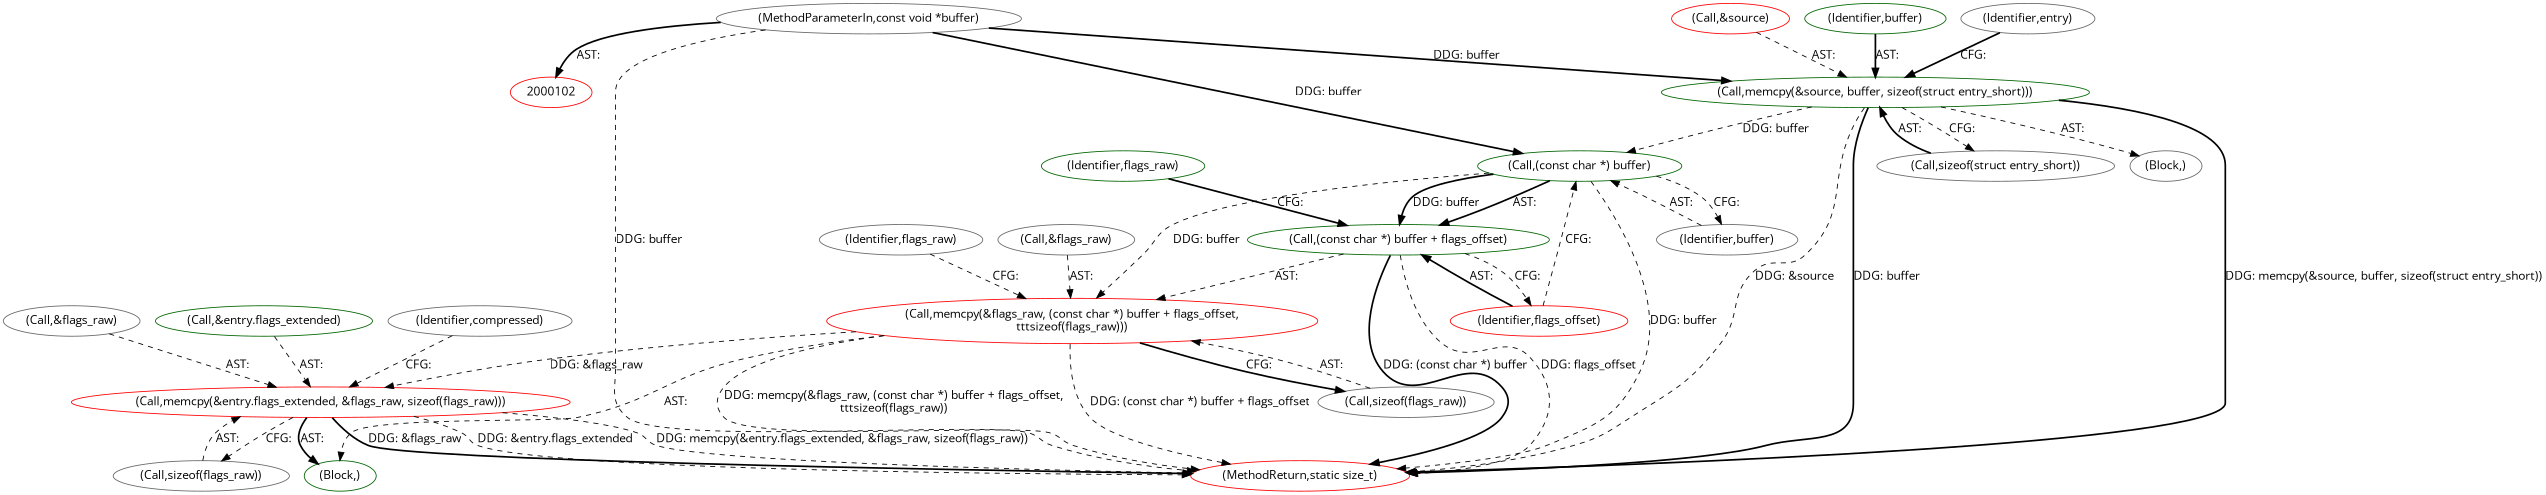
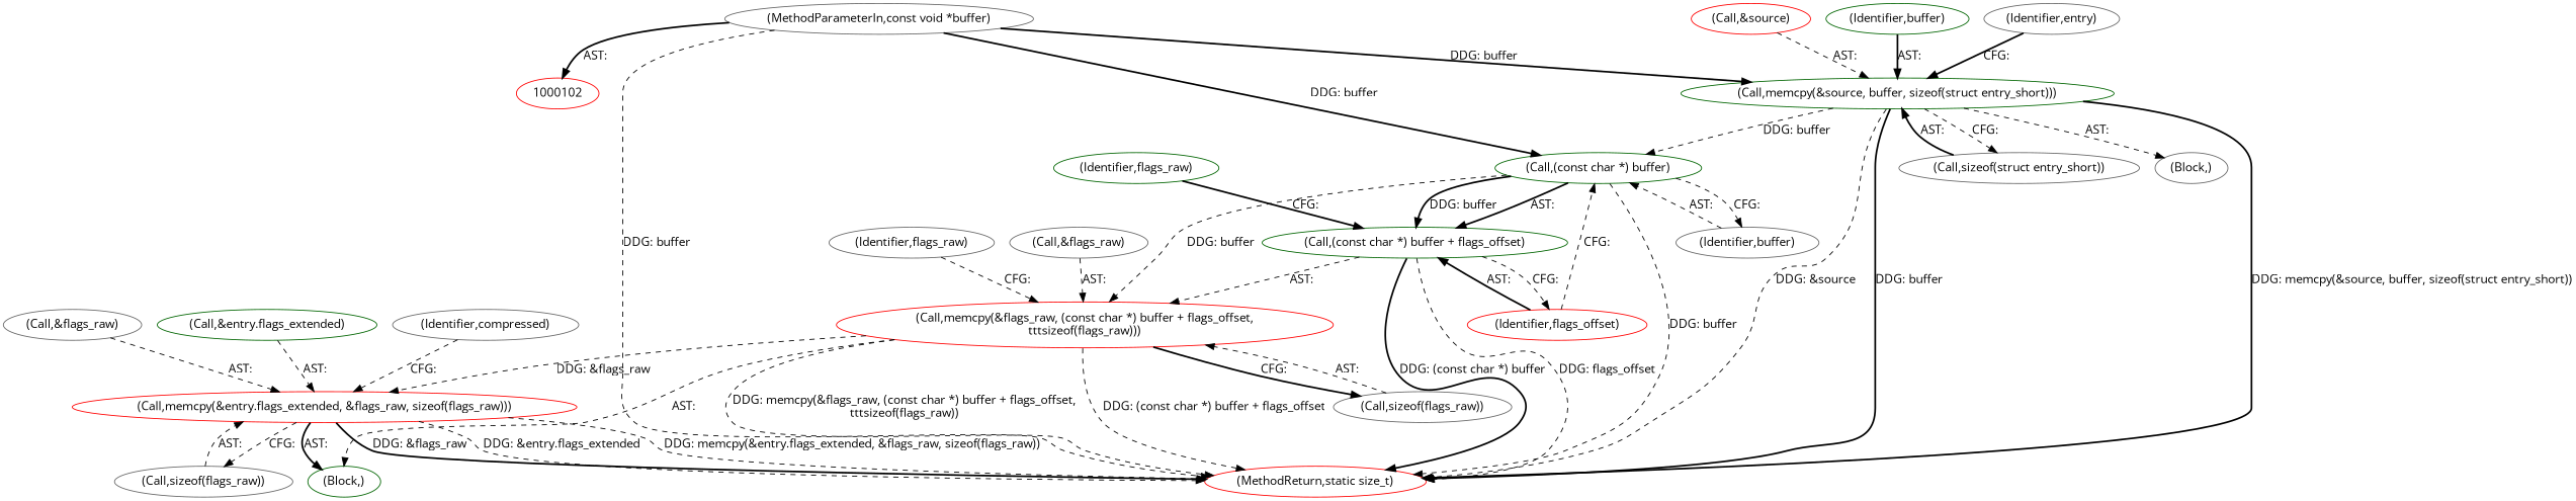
  digraph {
    fontname="Open Sans"
    node [color=gray40 fontname="Open Sans"]
    edge [fontname="Open Sans" style=dashed]
    n1 [color=darkgreen label="(Call,memcpy(&source, buffer, sizeof(struct entry_short)))"]
    n2 [color=darkgreen label="(Call,(const char *) buffer)"]
    n3 [label="(Call,sizeof(struct entry_short))"]
    n4 [label="(Block,)"]
    n5 [color=red label="(MethodReturn,static size_t)"]
    n6 [color=red label="(Call,memcpy(&flags_raw, (const char *) buffer + flags_offset,\n\t\t\tsizeof(flags_raw)))"]
    n7 [color=darkgreen label="(Call,(const char *) buffer + flags_offset)"]
    n8 [label="(Identifier,buffer)"]
    n9 [label="(MethodParameterIn,const void *buffer)"]
-   1000102 [color=red label=2000102]
+   1000102 [color=red]
    n11 [color=red label="(Call,memcpy(&entry.flags_extended, &flags_raw, sizeof(flags_raw)))"]
    n12 [label="(Call,sizeof(flags_raw))"]
    n13 [color=darkgreen label="(Block,)"]
    n14 [color=red label="(Identifier,flags_offset)"]
    n15 [label="(Call,sizeof(flags_raw))"]
    n16 [color=darkgreen label="(Call,&entry.flags_extended)"]
    n17 [color=darkgreen label="(Identifier,flags_raw)"]
    n18 [label="(Identifier,compressed)"]
    n19 [label="(Identifier,entry)"]
    n20 [color=red label="(Call,&source)"]
    n21 [label="(Call,&flags_raw)"]
    n22 [color=darkgreen label="(Identifier,buffer)"]
    n23 [label="(Call,&flags_raw)"]
    n24 [label="(Identifier,flags_raw)"]
    n1 -> n2 [label="DDG: buffer"]
    n1 -> n3 [label="CFG: "]
    n1 -> n4 [label="AST: "]
    n1 -> n5 [label="DDG: buffer" style=bold]
    n1 -> n5 [label="DDG: memcpy(&source, buffer, sizeof(struct entry_short))" style=bold]
    n1 -> n5 [label="DDG: &source"]
    n2 -> n5 [label="DDG: buffer"]
    n2 -> n6 [label="DDG: buffer"]
    n2 -> n7 [label="AST: " style=bold]
    n2 -> n7 [label="DDG: buffer" style=bold]
    n2 -> n8 [label="CFG: "]
    n3 -> n1 [label="AST: " style=bold]
    n6 -> n5 [label="DDG: memcpy(&flags_raw, (const char *) buffer + flags_offset,\n\t\t\tsizeof(flags_raw))"]
    n6 -> n5 [label="DDG: (const char *) buffer + flags_offset"]
    n6 -> n11 [label="DDG: &flags_raw"]
    n6 -> n12 [label="CFG: " style=bold]
    n6 -> n13 [label="AST: "]
    n7 -> n5 [label="DDG: flags_offset"]
    n7 -> n5 [label="DDG: (const char *) buffer" style=bold]
    n7 -> n6 [label="AST: "]
    n7 -> n14 [label="CFG: "]
    n8 -> n2 [label="AST: "]
    n9 -> n1 [label="DDG: buffer" style=bold]
    n9 -> n2 [label="DDG: buffer" style=bold]
    n9 -> n5 [label="DDG: buffer"]
    n9 -> 1000102 [label="AST: " style=bold]
    n11 -> n5 [label="DDG: memcpy(&entry.flags_extended, &flags_raw, sizeof(flags_raw))"]
    n11 -> n5 [label="DDG: &flags_raw" style=bold]
    n11 -> n5 [label="DDG: &entry.flags_extended"]
    n11 -> n13 [label="AST: " style=bold]
    n11 -> n15 [label="CFG: "]
    n12 -> n6 [label="AST: "]
    n14 -> n2 [label="CFG: "]
    n14 -> n7 [label="AST: " style=bold]
    n15 -> n11 [label="AST: "]
    n16 -> n11 [label="AST: "]
    n17 -> n7 [label="CFG: " style=bold]
    n18 -> n11 [label="CFG: "]
    n19 -> n1 [label="CFG: " style=bold]
    n20 -> n1 [label="AST: "]
    n21 -> n6 [label="AST: "]
    n22 -> n1 [label="AST: " style=bold]
    n23 -> n11 [label="AST: "]
    n24 -> n6 [label="CFG: "]
  }
